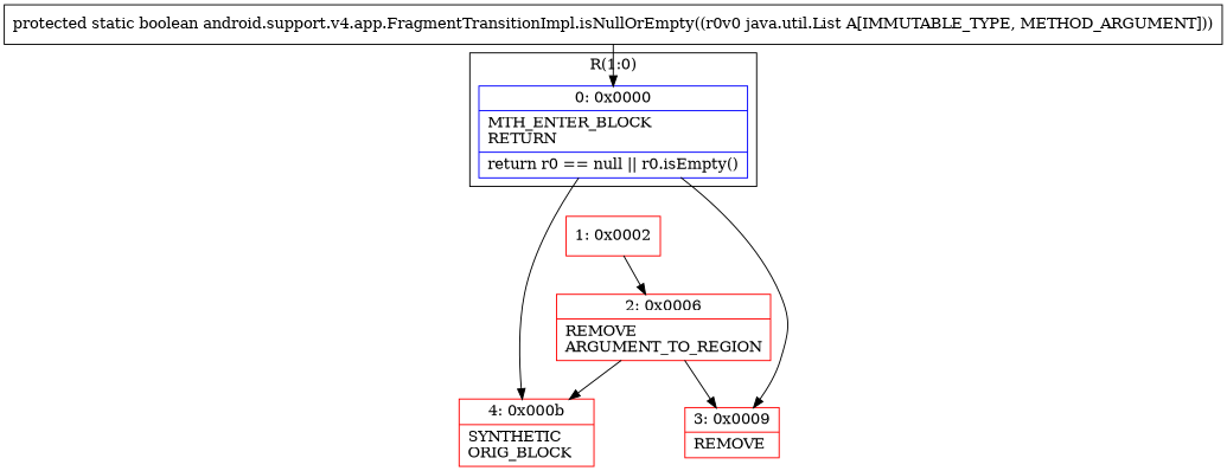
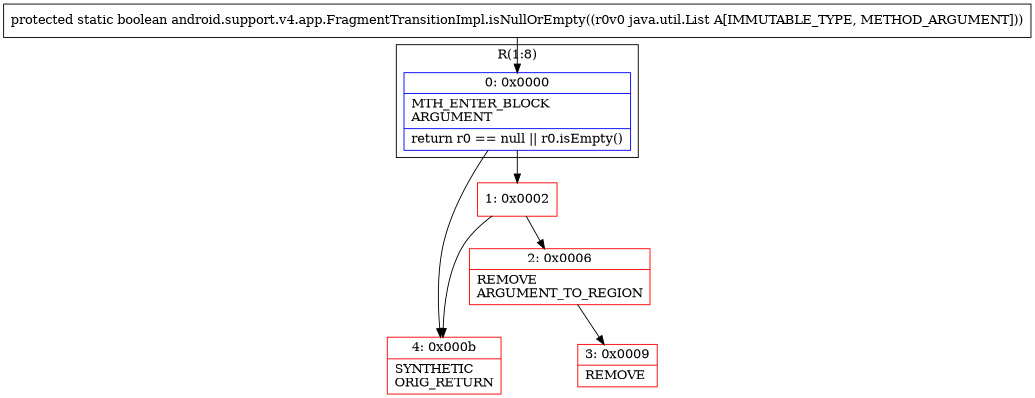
  digraph {
    node [color=red shape=record]
-   n1 [color=blue label="{0\:\ 0x0000|MTH_ENTER_BLOCK\lRETURN\l|return r0 == null \|\| r0.isEmpty()\l}"]
+   n1 [color=blue label="{0\:\ 0x0000|MTH_ENTER_BLOCK\lARGUMENT\l|return r0 == null \|\| r0.isEmpty()\l}"]
    n2 [label="{1\:\ 0x0002}"]
-   n3 [label="{4\:\ 0x000b|SYNTHETIC\lORIG_BLOCK\l}"]
+   n3 [label="{4\:\ 0x000b|SYNTHETIC\lORIG_RETURN\l}"]
    n4 [label="{2\:\ 0x0006|REMOVE\lARGUMENT_TO_REGION\l}"]
    n5 [label="{3\:\ 0x0009|REMOVE\l}"]
    n6 [label="{protected static boolean android.support.v4.app.FragmentTransitionImpl.isNullOrEmpty((r0v0 java.util.List A[IMMUTABLE_TYPE, METHOD_ARGUMENT])) }" color=""]
    subgraph cluster_1 {
-     label="R(1:0)"
+     label="R(1:8)"
      n1
    }
-   n1 -> n5
+   n1 -> n2
    n1 -> n3
    n2 -> n4
-   n4 -> n3
+   n2 -> n3
    n4 -> n5
    n6 -> n1
  }
